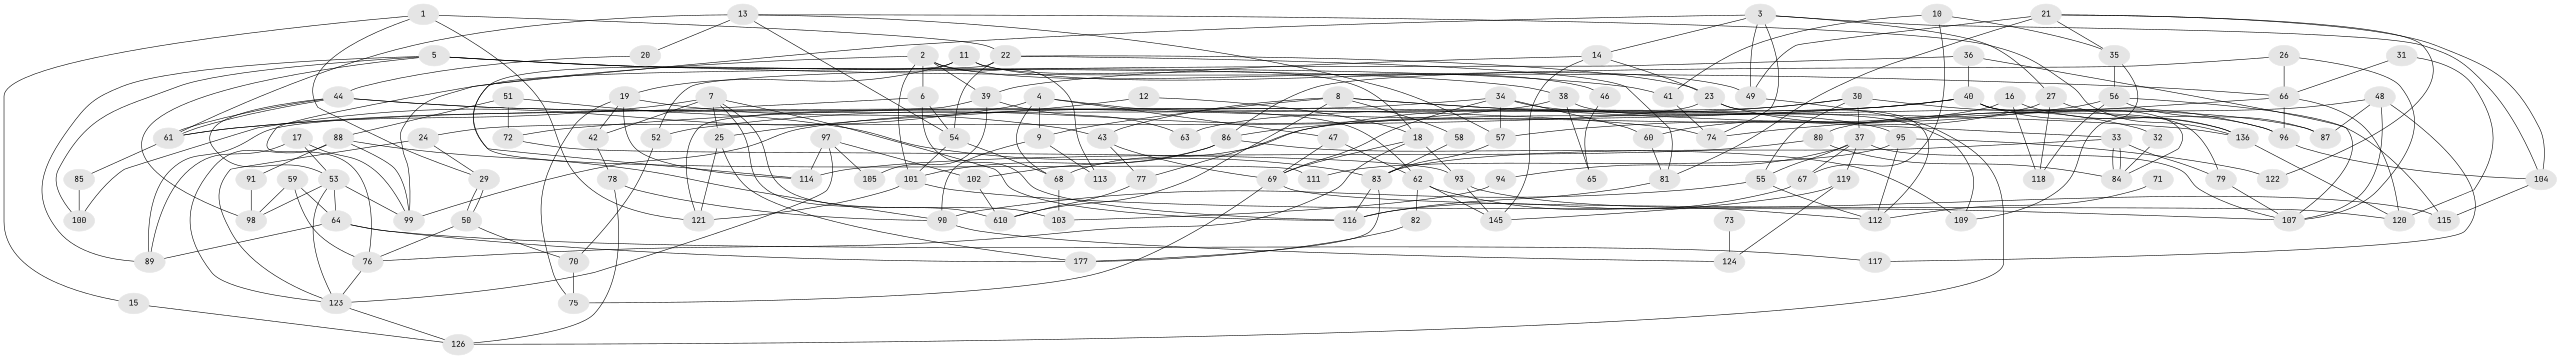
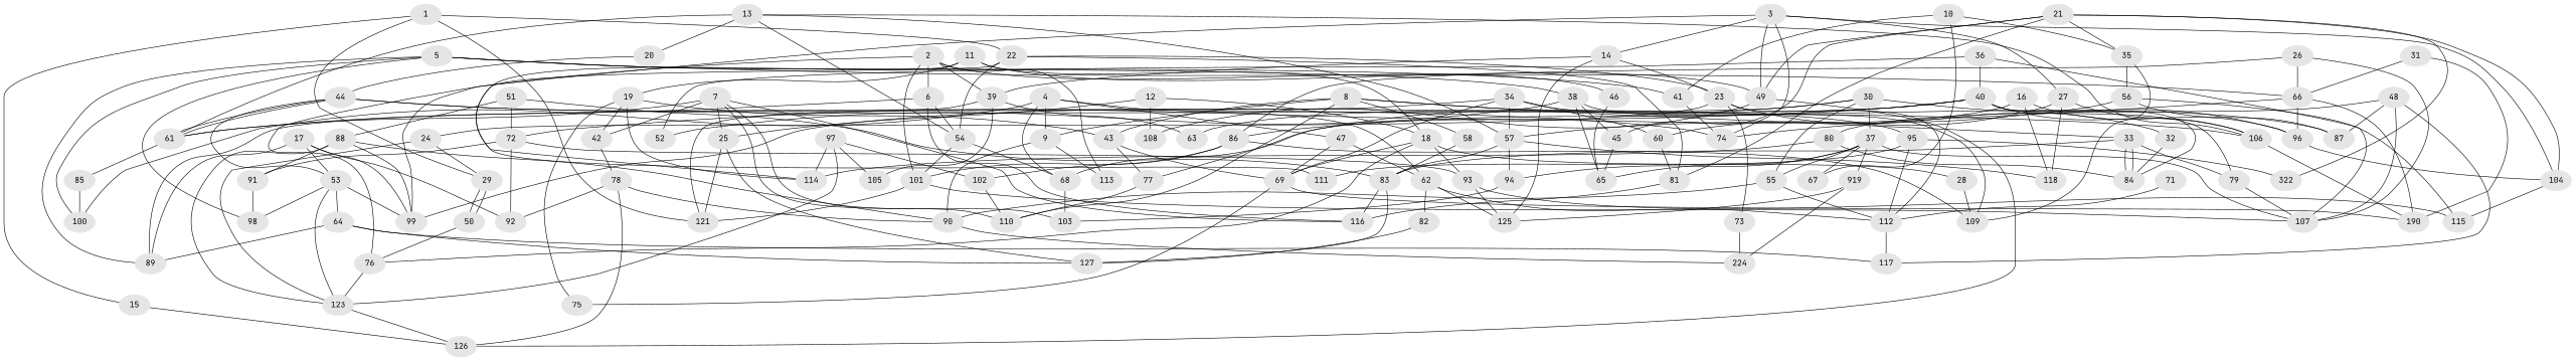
  graph {
    fontname="JetBrains Mono"
    node [color=gray90 fontname="JetBrains Mono" style=filled]
    edge [fontname="JetBrains Mono"]
    1
    15
    22
    29
    121
    126
    54
    23
    114
    81
    50
    2
    6
    39
    46
    76
    101
    113
    61
    116
    63
    105
    65
    123
    107
    3
    14
    27
    49
    74
    99
    104
-   125 [label=145]
-   106 [label=136]
+   125
+   106
    118
    60
+   108
    115
    4
    9
    47
    62
    68
    100
    90
    69
    112
    82
    103
    5
    38
    41
    66
    89
    98
+   45
    109
    52
    96
-   120
+   120 [label=190]
    85
    7
    25
    42
-   110 [label=610]
-   127 [label=177]
+   110
+   127
    78
    8
    33
    43
    58
    95
    84
    79
    83
    77
    111
-   122
-   124
+   122 [label=322]
+   124 [label=224]
    10
    35
    67
    56
    11
    18
    19
+   28
    93
    75
    12
    13
    20
    57
    44
    94
    24
    32
    73
    16
    17
    53
+   92
    64
    21
    117
    26
    86
    102
-   70
    30
    37
    55
-   119
+   119 [label=919]
    31
    34
    87
    36
    40
    72
    91
    48
    80
    51
    88
-   59
    71
    97
    1 -- 15
    1 -- 22
    1 -- 29
    1 -- 121
    15 -- 126
    22 -- 54
    22 -- 23
    22 -- 114
    22 -- 81
    29 -- 50
    29 -- 50
    54 -- 101
    54 -- 68
    23 -- 112
    23 -- 24
    23 -- 32
+   23 -- 73
    81 -- 116
    50 -- 76
-   50 -- 70
    2 -- 6
    2 -- 39
    2 -- 46
    2 -- 76
    2 -- 101
    2 -- 113
    6 -- 54
    6 -- 61
    6 -- 116
    39 -- 121
    39 -- 63
    39 -- 105
    46 -- 65
    76 -- 123
    101 -- 121
    101 -- 107
    61 -- 85
    123 -- 126
    3 -- 14
    3 -- 27
    3 -- 49
    3 -- 74
    3 -- 99
    3 -- 104
    14 -- 23
    14 -- 39
    14 -- 125
    27 -- 106
    27 -- 118
    27 -- 60
    49 -- 126
+   49 -- 108
    104 -- 115
    106 -- 120
    60 -- 81
    4 -- 9
    4 -- 47
    4 -- 62
    4 -- 68
    4 -- 100
    9 -- 113
    9 -- 90
    47 -- 62
    47 -- 69
    62 -- 125
    62 -- 112
    62 -- 82
    68 -- 103
    90 -- 124
    69 -- 120
    69 -- 75
+   112 -- 117
    82 -- 127
    5 -- 100
    5 -- 38
    5 -- 41
    5 -- 66
    5 -- 89
    5 -- 98
    38 -- 65
+   38 -- 45
    38 -- 109
    38 -- 52
    41 -- 74
    66 -- 74
    66 -- 96
    66 -- 120
-   52 -- 70
+   45 -- 65
    96 -- 104
    85 -- 100
    7 -- 61
    7 -- 116
    7 -- 103
    7 -- 25
    7 -- 42
    7 -- 110
    25 -- 121
    25 -- 127
    42 -- 78
    78 -- 126
    78 -- 90
+   78 -- 92
    8 -- 9
    8 -- 110
    8 -- 33
    8 -- 43
    8 -- 58
    8 -- 95
    33 -- 84
    33 -- 84
    33 -- 79
    33 -- 83
    43 -- 69
    43 -- 77
    58 -- 83
    95 -- 112
    95 -- 111
    95 -- 122
    79 -- 107
    83 -- 116
    83 -- 127
    77 -- 110
    10 -- 41
    10 -- 35
    10 -- 67
    35 -- 109
    35 -- 56
-   67 -- 116
    56 -- 115
    56 -- 57
    56 -- 87
    11 -- 49
    11 -- 111
    11 -- 18
    11 -- 19
    18 -- 76
    18 -- 69
+   18 -- 28
    18 -- 93
    19 -- 114
    19 -- 42
    19 -- 43
    19 -- 75
+   28 -- 109
    93 -- 125
    93 -- 115
+   12 -- 108
    12 -- 25
    12 -- 18
    13 -- 54
    13 -- 61
    13 -- 106
    13 -- 20
    13 -- 57
    20 -- 44
-   56 -- 118
+   57 -- 118
    57 -- 83
+   57 -- 94
    44 -- 61
    44 -- 61
    44 -- 74
    44 -- 106
    44 -- 53
    94 -- 103
    24 -- 29
    24 -- 123
    32 -- 84
    73 -- 124
    16 -- 118
    16 -- 68
    16 -- 96
    17 -- 99
    17 -- 89
    17 -- 53
+   17 -- 92
    53 -- 123
    53 -- 99
    53 -- 98
    53 -- 64
    64 -- 89
    64 -- 127
    64 -- 117
    21 -- 81
    21 -- 49
    21 -- 104
+   21 -- 45
    21 -- 122
    21 -- 35
    26 -- 107
    26 -- 66
    26 -- 86
    86 -- 101
    86 -- 109
    86 -- 102
    102 -- 110
-   70 -- 75
    30 -- 63
    30 -- 96
    30 -- 77
    30 -- 37
    30 -- 55
+   37 -- 65
    37 -- 107
    37 -- 67
    37 -- 94
    37 -- 55
    37 -- 119
    55 -- 90
    55 -- 112
    119 -- 125
    119 -- 124
    31 -- 66
    31 -- 120
    34 -- 60
    34 -- 69
    34 -- 89
    34 -- 57
    34 -- 87
    36 -- 107
    36 -- 52
    36 -- 40
    40 -- 99
    40 -- 106
    40 -- 84
    40 -- 79
    40 -- 86
    40 -- 72
    72 -- 93
+   72 -- 92
+   72 -- 91
    91 -- 98
    48 -- 107
    48 -- 117
    48 -- 87
    48 -- 80
    80 -- 114
    80 -- 84
    51 -- 83
    51 -- 72
    51 -- 88
    88 -- 123
    88 -- 99
    88 -- 90
    88 -- 91
-   59 -- 76
-   59 -- 98
-   59 -- 64
    71 -- 112
    97 -- 114
    97 -- 105
    97 -- 123
    97 -- 102
  }
